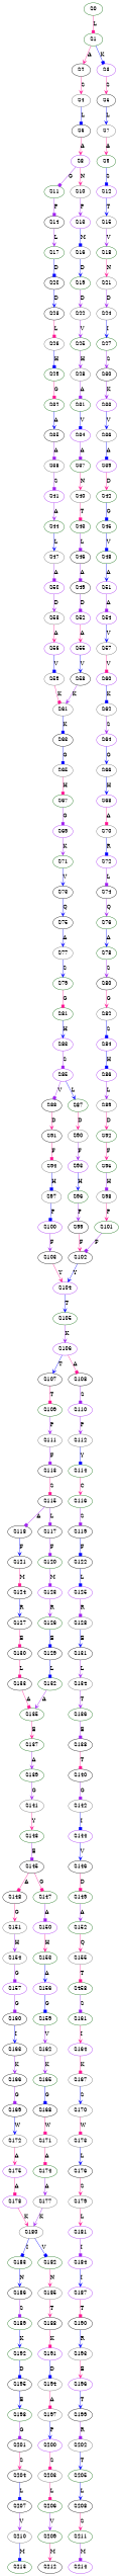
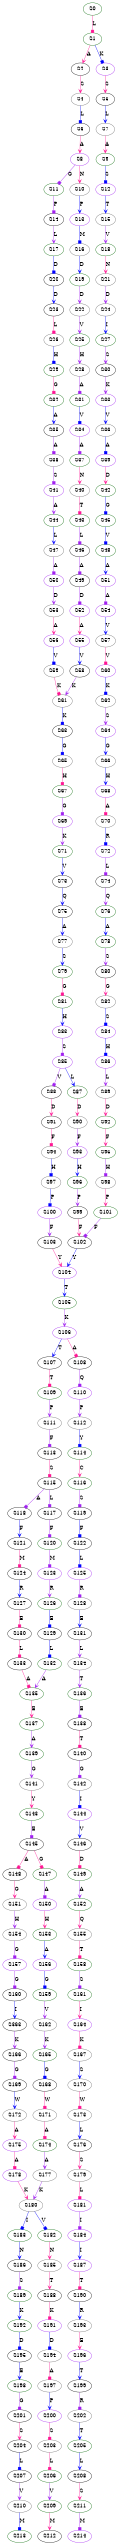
  strict digraph {
    node [color=darkgreen]
    edge [arrowhead=vee color=purple]
    S0
    S1
    S2 [color=black]
    S3 [color=purple]
    S4 [color=gray40]
    S5 [color=black]
    S6 [color=black]
    S7 [color=gray40]
    S8 [color=purple]
    S9
    S10 [color=gray40]
    S11
    S12 [color=purple]
    S13 [color=purple]
    S14 [color=black]
    S15 [color=gray40]
    S16 [color=gray40]
    S17
    S18
    S19
    S20 [color=black]
    S21 [color=gray40]
    S22 [color=gray40]
    S23 [color=black]
    S24 [color=gray40]
    S25
    S26 [color=gray40]
    S27
    S28 [color=gray40]
    S29
    S30 [color=black]
    S31
    S32
    S33 [color=purple]
    S34 [color=purple]
    S35 [color=black]
    S36 [color=gray40]
    S37
    S38 [color=gray40]
    S39 [color=purple]
    S40 [color=gray40]
    S41 [color=purple]
    S42
    S43
    S44
    S45
    S46 [color=black]
    S47 [color=gray40]
    S48
    S49 [color=black]
    S50 [color=purple]
    S51 [color=purple]
    S52 [color=purple]
    S53 [color=gray40]
    S54 [color=purple]
    S55 [color=purple]
    S56 [color=purple]
    S57 [color=gray40]
    S58 [color=black]
    S59 [color=gray40]
    S60 [color=purple]
    S61 [color=gray40]
    S62 [color=gray40]
    S63 [color=black]
    S64 [color=purple]
    S65 [color=gray40]
    S66 [color=gray40]
    S67
    S68 [color=purple]
    S69 [color=purple]
    S70 [color=gray40]
    S71
    S72 [color=purple]
    S73 [color=black]
    S74 [color=black]
    S75 [color=black]
    S76
    S77 [color=gray40]
    S78
    S79
    S80 [color=black]
    S81
    S82 [color=gray40]
    S83 [color=purple]
    S84 [color=purple]
    S85 [color=purple]
    S86 [color=purple]
    S87
    S88 [color=black]
    S89 [color=gray40]
    S90 [color=gray40]
    S91 [color=black]
    S92
    S93 [color=purple]
    S94 [color=gray40]
    S95
    S96
    S97 [color=gray40]
    S98 [color=gray40]
    S99 [color=black]
    S100 [color=purple]
    S101
    S102 [color=black]
    S103 [color=black]
    S104 [color=purple]
    S105
    S106 [color=purple]
    S107 [color=black]
    S108 [color=black]
    S109
    S110 [color=purple]
    S111 [color=gray40]
    S112 [color=gray40]
    S113 [color=black]
    S114
    S115 [color=black]
    S116
    S117 [color=black]
    S118 [color=black]
    S119 [color=black]
    S120
    S121 [color=black]
    S122 [color=black]
    S123 [color=purple]
    S124 [color=black]
    S125 [color=purple]
    S126
    S127 [color=black]
    S128 [color=gray40]
    S129 [color=black]
    S130 [color=black]
    S131 [color=black]
    S132
    S133 [color=black]
    S134 [color=gray40]
    S135
    S136
    S137
    S138 [color=black]
    S139
    S140 [color=black]
    S141 [color=gray40]
    S142 [color=gray40]
    S143
    S144 [color=purple]
    S145 [color=black]
    S146 [color=black]
    S147
    S148 [color=black]
    S149
    S150 [color=purple]
    S151 [color=gray40]
    S152
    S153
    S154 [color=gray40]
    S155 [color=gray40]
    S156 [color=purple]
    S157 [color=purple]
-   S158 [label=S458]
+   S158
    S159
    S160 [color=black]
    S161
    S162 [color=gray40]
-   S163 [color=black]
+   S163 [color=black label=S363]
    S164 [color=purple]
    S165
    S166 [color=black]
    S167 [color=gray40]
    S168 [color=black]
    S169 [color=black]
    S170 [color=gray40]
    S171 [color=gray40]
    S172 [color=gray40]
    S173 [color=gray40]
    S174
    S175 [color=purple]
    S176 [color=black]
    S177 [color=gray40]
    S178 [color=purple]
    S179 [color=gray40]
    S180 [color=gray40]
    S181 [color=purple]
    S182
    S183
    S184 [color=purple]
    S185 [color=gray40]
    S186 [color=black]
    S187 [color=purple]
    S188 [color=black]
    S189
    S190 [color=black]
    S191 [color=purple]
    S192
    S193 [color=gray40]
    S194 [color=gray40]
    S195 [color=black]
    S196 [color=purple]
    S197 [color=gray40]
    S198
    S199 [color=black]
    S200 [color=purple]
    S201 [color=black]
    S202 [color=gray40]
    S203 [color=gray40]
    S204 [color=black]
    S205
    S206
    S207 [color=black]
    S208 [color=black]
    S209
    S210 [color=gray40]
    S211
    S212 [color=black]
    S213
    S214 [color=purple]
    S0 -> S1 [arrowhead=box color=deeppink label=L]
    S1 -> S2 [color=deeppink label=A]
    S1 -> S3 [arrowhead=box color=blue label=K]
    S2 -> S4 [color=deeppink label=S]
    S3 -> S5 [color=deeppink label=S]
    S4 -> S6 [arrowhead=box color=blue label=L]
    S5 -> S7 [color=blue label=L]
    S6 -> S8 [color=deeppink label=A]
    S7 -> S9 [color=deeppink label=A]
    S8 -> S10 [color=deeppink label=N]
    S8 -> S11 [arrowhead=box label=G]
    S9 -> S12 [arrowhead=box color=blue label=S]
-   S10 -> S13 [label=P]
+   S10 -> S13 [color=blue label=P]
    S11 -> S14 [arrowhead=box label=P]
    S12 -> S15 [color=blue label=T]
    S13 -> S16 [arrowhead=box color=blue label=M]
    S14 -> S17 [label=L]
    S15 -> S18 [label=V]
    S16 -> S19 [color=blue label=D]
    S17 -> S20 [arrowhead=box color=blue label=D]
    S18 -> S21 [color=deeppink label=N]
    S19 -> S22 [label=D]
    S20 -> S23 [color=blue label=D]
    S21 -> S24 [label=D]
    S22 -> S25 [label=V]
    S23 -> S26 [arrowhead=box color=deeppink label=L]
    S24 -> S27 [color=blue label=I]
    S25 -> S28 [label=H]
    S26 -> S29 [arrowhead=box color=blue label=H]
    S27 -> S30 [label=S]
    S28 -> S31 [arrowhead=box label=A]
    S29 -> S32 [arrowhead=box color=deeppink label=G]
    S30 -> S33 [label=K]
    S31 -> S34 [arrowhead=box color=blue label=V]
    S32 -> S35 [color=blue label=A]
    S33 -> S36 [color=blue label=V]
    S34 -> S37 [arrowhead=box label=A]
    S35 -> S38 [arrowhead=box label=A]
    S36 -> S39 [arrowhead=box color=blue label=A]
    S37 -> S40 [color=deeppink label=N]
    S38 -> S41 [arrowhead=box label=S]
    S39 -> S42 [color=deeppink label=D]
    S40 -> S43 [arrowhead=box color=deeppink label=T]
    S41 -> S44 [label=A]
    S42 -> S45 [arrowhead=box color=blue label=G]
    S43 -> S46 [arrowhead=box label=L]
    S44 -> S47 [color=blue label=L]
    S45 -> S48 [arrowhead=box color=blue label=V]
    S46 -> S49 [arrowhead=box label=A]
    S47 -> S50 [arrowhead=box label=A]
    S48 -> S51 [color=blue label=A]
    S49 -> S52 [arrowhead=box label=D]
    S50 -> S53 [label=D]
    S51 -> S54 [arrowhead=box label=A]
    S52 -> S55 [color=deeppink label=A]
    S53 -> S56 [color=deeppink label=A]
    S54 -> S57 [color=blue label=V]
    S55 -> S58 [color=blue label=V]
    S56 -> S59 [arrowhead=box color=blue label=V]
    S57 -> S60 [arrowhead=box color=deeppink label=V]
    S58 -> S61 [label=K]
    S59 -> S61 [arrowhead=box color=deeppink label=K]
    S60 -> S62 [arrowhead=box color=blue label=K]
    S61 -> S63 [arrowhead=box color=blue label=K]
    S62 -> S64 [label=S]
    S63 -> S65 [arrowhead=box color=blue label=G]
    S64 -> S66 [color=blue label=G]
    S65 -> S67 [arrowhead=box color=deeppink label=H]
    S66 -> S68 [color=blue label=H]
    S67 -> S69 [arrowhead=box label=G]
    S68 -> S70 [arrowhead=box color=deeppink label=A]
    S69 -> S71 [label=K]
    S70 -> S72 [arrowhead=box color=blue label=R]
    S71 -> S73 [color=blue label=V]
    S72 -> S74 [arrowhead=box label=L]
    S73 -> S75 [color=blue label=Q]
    S74 -> S76 [label=Q]
    S75 -> S77 [color=blue label=A]
    S76 -> S78 [color=blue label=A]
    S77 -> S79 [color=blue label=S]
    S78 -> S80 [label=S]
    S79 -> S81 [arrowhead=box color=deeppink label=G]
    S80 -> S82 [color=deeppink label=G]
    S81 -> S83 [color=blue label=H]
    S82 -> S84 [arrowhead=box color=blue label=S]
    S83 -> S85 [arrowhead=box label=S]
    S84 -> S86 [arrowhead=box color=blue label=H]
    S85 -> S87 [color=blue label=L]
    S85 -> S88 [arrowhead=box label=V]
    S86 -> S89 [label=L]
    S87 -> S90 [color=deeppink label=D]
    S88 -> S91 [color=deeppink label=D]
    S89 -> S92 [color=deeppink label=D]
    S90 -> S93 [label=F]
    S91 -> S94 [arrowhead=box color=deeppink label=F]
    S92 -> S95 [color=deeppink label=F]
    S93 -> S96 [color=blue label=H]
    S94 -> S97 [arrowhead=box color=blue label=H]
    S95 -> S98 [arrowhead=box label=H]
    S96 -> S99 [label=P]
    S97 -> S100 [arrowhead=box color=blue label=P]
    S98 -> S101 [color=deeppink label=P]
    S99 -> S102 [color=deeppink label=F]
    S100 -> S103 [label=F]
    S101 -> S102 [arrowhead=box label=F]
    S102 -> S104 [color=blue label=Y]
    S103 -> S104 [color=deeppink label=Y]
    S104 -> S105 [color=blue label=T]
    S105 -> S106 [label=K]
    S106 -> S107 [color=blue label=T]
    S106 -> S108 [arrowhead=box color=deeppink label=A]
    S107 -> S109 [arrowhead=box color=deeppink label=T]
-   S108 -> S110 [arrowhead=box label=S]
+   S108 -> S110 [arrowhead=box label=Q]
    S109 -> S111 [label=P]
    S110 -> S112 [label=P]
    S111 -> S113 [arrowhead=box label=F]
    S112 -> S114 [arrowhead=box color=blue label=Y]
    S113 -> S115 [arrowhead=box color=deeppink label=S]
    S114 -> S116 [color=deeppink label=C]
    S115 -> S117 [arrowhead=box label=L]
    S115 -> S118 [arrowhead=box label=A]
    S116 -> S119 [arrowhead=box label=S]
    S117 -> S120 [arrowhead=box label=F]
    S118 -> S121 [color=blue label=F]
    S119 -> S122 [arrowhead=box color=blue label=F]
    S120 -> S123 [arrowhead=box label=M]
    S121 -> S124 [arrowhead=box color=deeppink label=M]
    S122 -> S125 [arrowhead=box color=blue label=L]
    S123 -> S126 [label=R]
    S124 -> S127 [color=blue label=R]
    S125 -> S128 [arrowhead=box label=R]
    S126 -> S129 [arrowhead=box color=blue label=E]
    S127 -> S130 [arrowhead=box color=deeppink label=E]
    S128 -> S131 [color=blue label=E]
    S129 -> S132 [arrowhead=box color=blue label=L]
    S130 -> S133 [arrowhead=box color=deeppink label=L]
    S131 -> S134 [label=L]
    S132 -> S135 [label=A]
    S133 -> S135 [arrowhead=box color=deeppink label=A]
    S134 -> S136 [label=T]
    S135 -> S137 [color=deeppink label=E]
    S136 -> S138 [arrowhead=box label=E]
    S137 -> S139 [label=A]
    S138 -> S140 [arrowhead=box color=deeppink label=T]
    S139 -> S141 [label=G]
    S140 -> S142 [arrowhead=box label=G]
    S141 -> S143 [color=deeppink label=Y]
    S142 -> S144 [arrowhead=box color=blue label=I]
    S143 -> S145 [arrowhead=box label=E]
    S144 -> S146 [color=blue label=V]
    S145 -> S147 [arrowhead=box color=deeppink label=G]
    S145 -> S148 [arrowhead=box color=deeppink label=A]
    S146 -> S149 [arrowhead=box color=deeppink label=D]
    S147 -> S150 [arrowhead=box label=A]
    S148 -> S151 [color=deeppink label=G]
    S149 -> S152 [label=A]
    S150 -> S153 [color=deeppink label=H]
    S151 -> S154 [label=H]
    S152 -> S155 [color=deeppink label=Q]
    S153 -> S156 [color=blue label=A]
    S154 -> S157 [arrowhead=box label=G]
    S155 -> S158 [arrowhead=box color=deeppink label=T]
    S156 -> S159 [arrowhead=box color=blue label=G]
    S157 -> S160 [arrowhead=box label=G]
    S158 -> S161 [arrowhead=box label=S]
    S159 -> S162 [label=V]
    S160 -> S163 [color=blue label=I]
    S161 -> S164 [color=deeppink label=I]
    S162 -> S165 [label=K]
    S163 -> S166 [label=K]
    S164 -> S167 [arrowhead=box color=deeppink label=K]
    S165 -> S168 [arrowhead=box color=blue label=G]
    S166 -> S169 [arrowhead=box label=G]
    S167 -> S170 [color=blue label=S]
    S168 -> S171 [arrowhead=box color=deeppink label=W]
    S169 -> S172 [color=blue label=W]
    S170 -> S173 [arrowhead=box color=deeppink label=W]
    S171 -> S174 [arrowhead=box color=deeppink label=A]
    S172 -> S175 [color=deeppink label=A]
    S173 -> S176 [color=blue label=L]
    S174 -> S177 [label=A]
    S175 -> S178 [arrowhead=box color=deeppink label=A]
    S176 -> S179 [color=deeppink label=S]
    S177 -> S180 [label=K]
    S178 -> S180 [color=deeppink label=K]
-   S179 -> S181 [color=deeppink label=L]
+   S179 -> S181 [arrowhead=box color=deeppink label=L]
    S180 -> S182 [arrowhead=box color=blue label=V]
    S180 -> S183 [arrowhead=box color=blue label=I]
    S181 -> S184 [arrowhead=box label=I]
    S182 -> S185 [color=deeppink label=N]
    S183 -> S186 [color=blue label=N]
    S184 -> S187 [color=blue label=I]
    S185 -> S188 [color=deeppink label=T]
    S186 -> S189 [arrowhead=box label=S]
    S187 -> S190 [arrowhead=box color=deeppink label=T]
    S188 -> S191 [arrowhead=box color=deeppink label=K]
    S189 -> S192 [color=blue label=K]
    S190 -> S193 [color=blue label=R]
    S191 -> S194 [arrowhead=box color=blue label=D]
    S192 -> S195 [arrowhead=box color=blue label=D]
    S193 -> S196 [color=deeppink label=E]
    S194 -> S197 [arrowhead=box color=deeppink label=A]
    S195 -> S198 [color=blue label=E]
    S196 -> S199 [color=blue label=T]
    S197 -> S200 [color=blue label=P]
    S198 -> S201 [arrowhead=box label=G]
    S199 -> S202 [arrowhead=box label=R]
    S200 -> S203 [arrowhead=box color=deeppink label=S]
    S201 -> S204 [color=deeppink label=S]
    S202 -> S205 [color=blue label=T]
    S203 -> S206 [arrowhead=box color=deeppink label=L]
    S204 -> S207 [arrowhead=box color=blue label=L]
    S205 -> S208 [color=blue label=L]
    S206 -> S209 [label=V]
    S207 -> S210 [label=V]
    S208 -> S211 [color=deeppink label=S]
    S209 -> S212 [color=deeppink label=M]
    S210 -> S213 [arrowhead=box color=blue label=M]
    S211 -> S214 [arrowhead=box label=M]
  }
